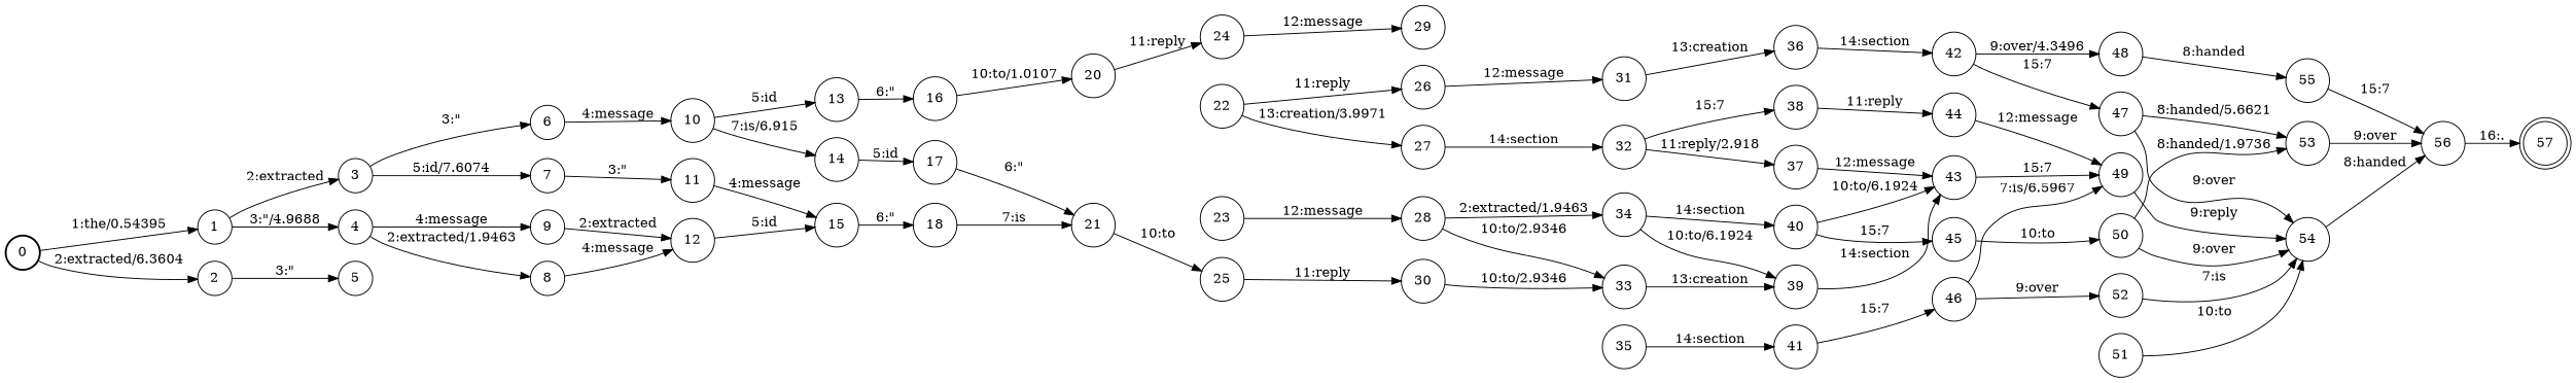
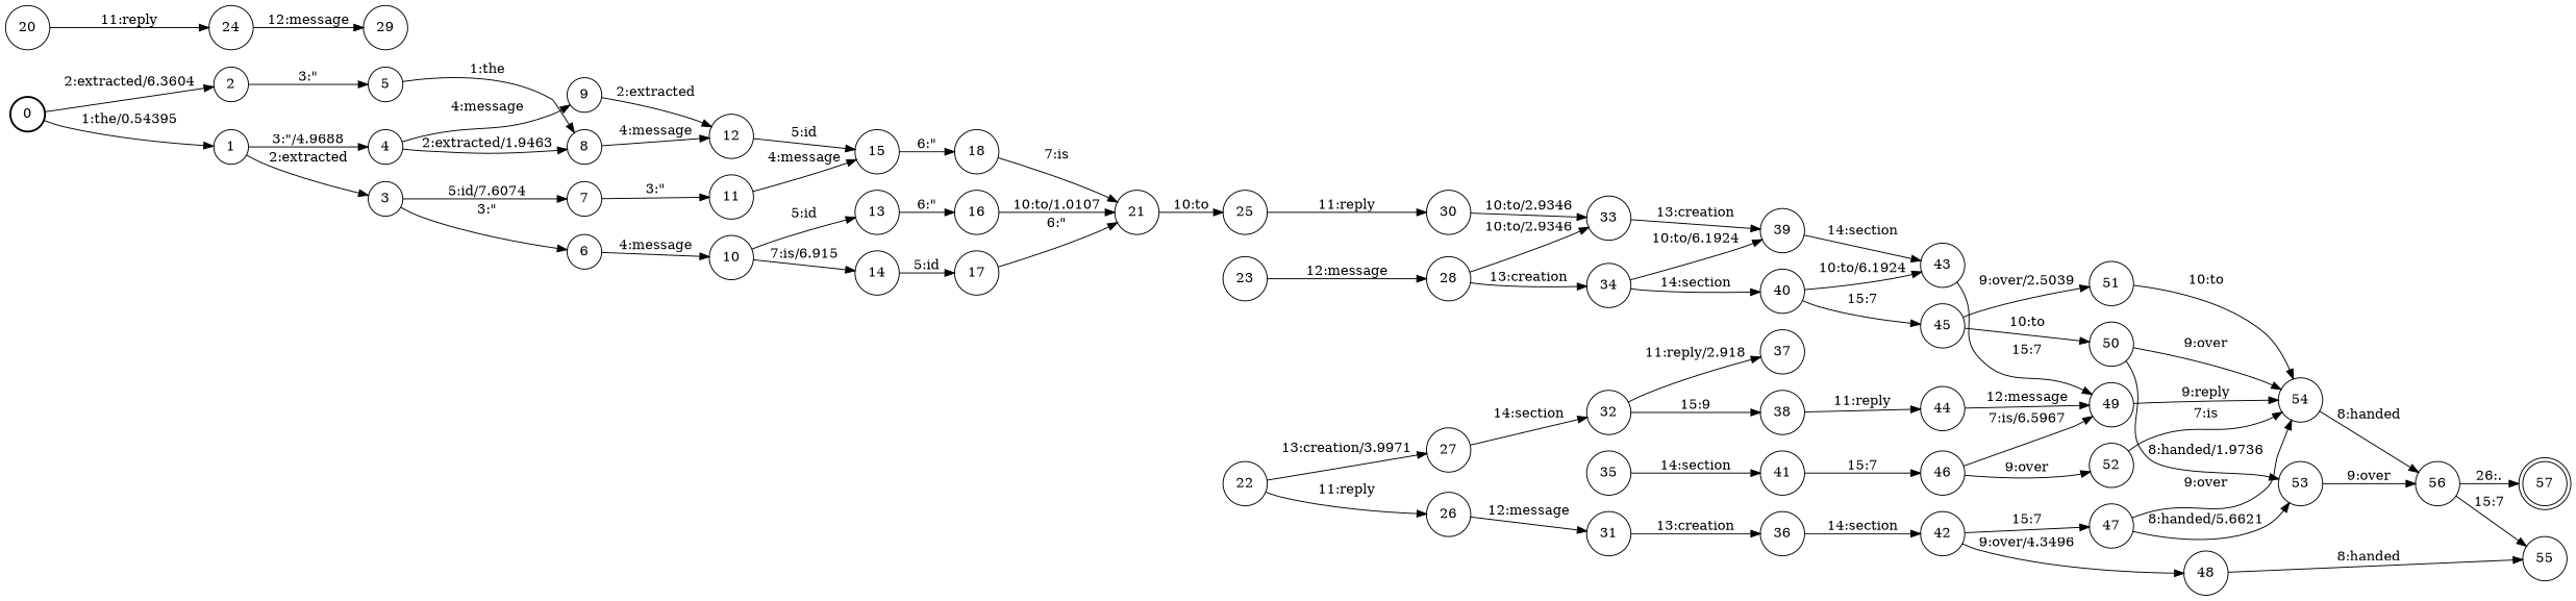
  digraph {
    nodesep=0.25
    rankdir=LR
    ranksep=0.4
    node [fontsize=14 shape=circle style=solid]
    edge [fontsize=14]
    n1 [label=0 style=bold]
    n2 [label=1]
    n3 [label=2]
    n4 [label=3]
    n5 [label=4]
    n6 [label=5]
    n7 [label=6]
    n8 [label=7]
    n9 [label=8]
    n10 [label=9]
    n11 [label=10]
    n12 [label=11]
    n13 [label=12]
    n14 [label=13]
    n15 [label=14]
    n16 [label=15]
    n17 [label=16]
    n18 [label=17]
    n19 [label=18]
    n20 [label=20]
    n21 [label=21]
    n22 [label=24]
    n23 [label=25]
    n24 [label=22]
    n25 [label=26]
    n26 [label=27]
    n27 [label=23]
    n28 [label=28]
    n29 [label=29]
    n30 [label=30]
    n31 [label=31]
    n32 [label=32]
    n33 [label=33]
    n34 [label=34]
    n35 [label=36]
    n36 [label=37]
    n37 [label=38]
    n38 [label=39]
    n39 [label=40]
    n40 [label=35]
    n41 [label=41]
    n42 [label=42]
    n43 [label=43]
    n44 [label=44]
    n45 [label=45]
    n46 [label=46]
    n47 [label=48]
    n48 [label=47]
    n49 [label=49]
    n50 [label=51]
    n51 [label=50]
    n52 [label=52]
    n53 [label=55]
    n54 [label=53]
    n55 [label=54]
    n56 [label=56]
    n57 [label=57 shape=doublecircle]
    n1 -> n2 [label="1:the/0.54395"]
    n1 -> n3 [label="2:extracted/6.3604"]
    n2 -> n4 [label="2:extracted"]
    n2 -> n5 [label="3:&quot;/4.9688"]
    n3 -> n6 [label="3:&quot;"]
    n4 -> n7 [label="3:&quot;"]
    n4 -> n8 [label="5:id/7.6074"]
    n5 -> n9 [label="2:extracted/1.9463"]
    n5 -> n10 [label="4:message"]
+   n6 -> n9 [label="1:the"]
    n7 -> n11 [label="4:message"]
    n8 -> n12 [label="3:&quot;"]
    n9 -> n13 [label="4:message"]
    n10 -> n13 [label="2:extracted"]
    n11 -> n14 [label="5:id"]
    n11 -> n15 [label="7:is/6.915"]
    n12 -> n16 [label="4:message"]
    n13 -> n16 [label="5:id"]
    n14 -> n17 [label="6:&quot;"]
    n15 -> n18 [label="5:id"]
    n16 -> n19 [label="6:&quot;"]
-   n17 -> n20 [label="10:to/1.0107"]
+   n17 -> n21 [label="10:to/1.0107"]
    n18 -> n21 [label="6:&quot;"]
    n19 -> n21 [label="7:is"]
    n20 -> n22 [label="11:reply"]
    n21 -> n23 [label="10:to"]
    n22 -> n29 [label="12:message"]
    n23 -> n30 [label="11:reply"]
    n24 -> n25 [label="11:reply"]
    n24 -> n26 [label="13:creation/3.9971"]
    n25 -> n31 [label="12:message"]
    n26 -> n32 [label="14:section"]
    n27 -> n28 [label="12:message"]
    n28 -> n33 [label="10:to/2.9346"]
-   n28 -> n34 [label="2:extracted/1.9463"]
+   n28 -> n34 [label="13:creation"]
    n30 -> n33 [label="10:to/2.9346"]
    n31 -> n35 [label="13:creation"]
    n32 -> n36 [label="11:reply/2.918"]
-   n32 -> n37 [label="15:7"]
+   n32 -> n37 [label="15:9"]
    n33 -> n38 [label="13:creation"]
    n34 -> n38 [label="10:to/6.1924"]
    n34 -> n39 [label="14:section"]
    n35 -> n42 [label="14:section"]
-   n36 -> n43 [label="12:message"]
    n37 -> n44 [label="11:reply"]
    n38 -> n43 [label="14:section"]
    n39 -> n43 [label="10:to/6.1924"]
    n39 -> n45 [label="15:7"]
    n40 -> n41 [label="14:section"]
    n41 -> n46 [label="15:7"]
    n42 -> n47 [label="9:over/4.3496"]
    n42 -> n48 [label="15:7"]
    n43 -> n49 [label="15:7"]
    n44 -> n49 [label="12:message"]
+   n45 -> n50 [label="9:over/2.5039"]
    n45 -> n51 [label="10:to"]
    n46 -> n49 [label="7:is/6.5967"]
    n46 -> n52 [label="9:over"]
    n47 -> n53 [label="8:handed"]
    n48 -> n54 [label="8:handed/5.6621"]
    n48 -> n55 [label="9:over"]
    n49 -> n55 [label="9:reply"]
    n50 -> n55 [label="10:to"]
    n51 -> n54 [label="8:handed/1.9736"]
    n51 -> n55 [label="9:over"]
    n52 -> n55 [label="7:is"]
-   n53 -> n56 [label="15:7"]
+   n56 -> n53 [label="15:7"]
    n54 -> n56 [label="9:over"]
    n55 -> n56 [label="8:handed"]
-   n56 -> n57 [label="16:."]
+   n56 -> n57 [label="26:."]
  }
